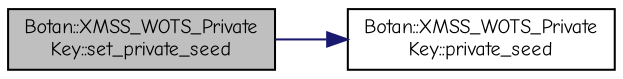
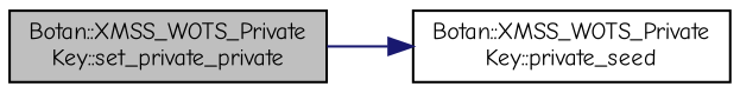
  digraph {
    rankdir=LR
    fontname="Comic Neue"
    node [color=black fontname="Comic Neue" fontsize=10 shape=record style=filled]
-   n1 [fillcolor=grey75 fontcolor=black height=0.2 label="Botan::XMSS_WOTS_Private\lKey::set_private_seed" width=0.4]
+   n1 [fillcolor=grey75 fontcolor=black height=0.2 label="Botan::XMSS_WOTS_Private\lKey::set_private_private" width=0.4]
    n2 [fillcolor=white height=0.2 label="Botan::XMSS_WOTS_Private\lKey::private_seed" width=0.4]
    n1 -> n2 [color=midnightblue fontname="Comic Neue" fontsize=10 labelfontname=Helvetica labelfontsize=10 style=solid]
  }
